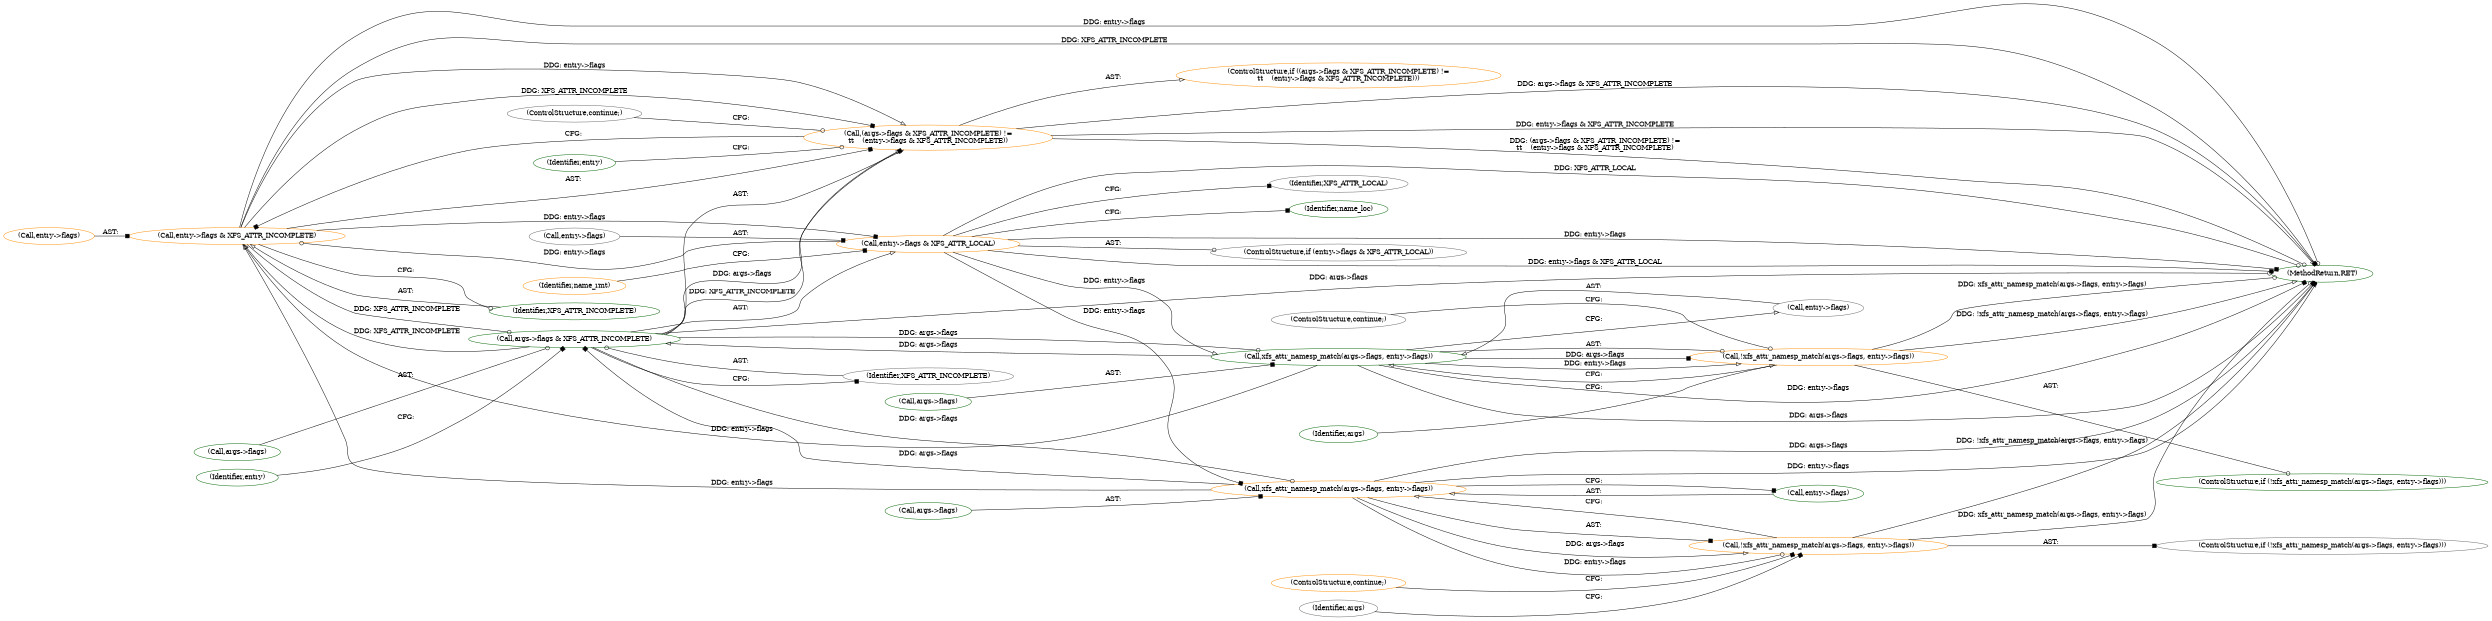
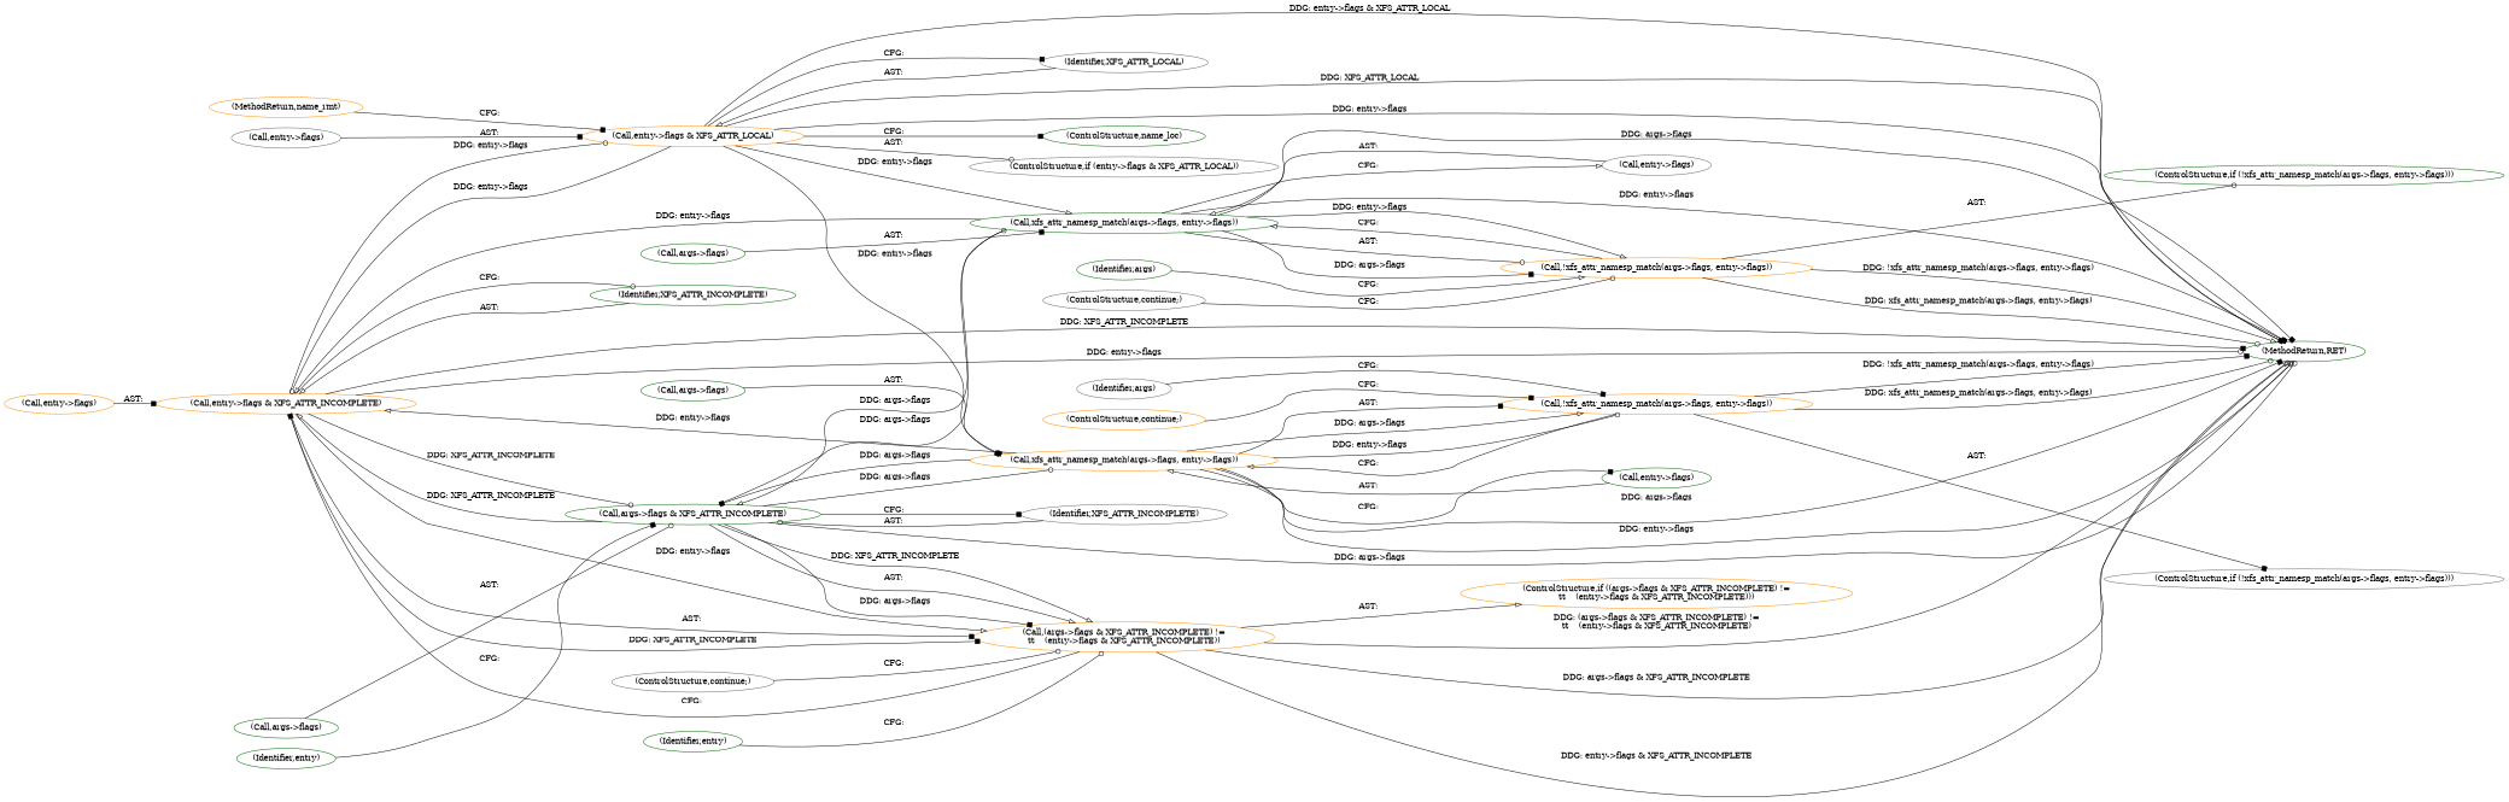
  digraph {
    rankdir=LR
    node [color=darkgreen]
    edge [arrowhead=box]
    n1 [color=darkorange label="(Call,entry->flags & XFS_ATTR_INCOMPLETE)"]
    n2 [label="(Call,args->flags & XFS_ATTR_INCOMPLETE)"]
    n3 [color=darkorange label="(Call,entry->flags & XFS_ATTR_LOCAL)"]
    n4 [color=darkorange label="(Call,(args->flags & XFS_ATTR_INCOMPLETE) !=\n\t\t    (entry->flags & XFS_ATTR_INCOMPLETE))"]
    n5 [label="(Identifier,XFS_ATTR_INCOMPLETE)"]
    n6 [label="(MethodReturn,RET)"]
    n7 [label="(Call,xfs_attr_namesp_match(args->flags, entry->flags))"]
    n8 [color=darkorange label="(Call,xfs_attr_namesp_match(args->flags, entry->flags))"]
    n9 [color=gray40 label="(Identifier,XFS_ATTR_INCOMPLETE)"]
    n10 [color=gray40 label="(ControlStructure,if (entry->flags & XFS_ATTR_LOCAL))"]
    n11 [color=gray40 label="(Identifier,XFS_ATTR_LOCAL)"]
-   n12 [label="(Identifier,name_loc)"]
+   n12 [label="(ControlStructure,name_loc)"]
    n13 [color=darkorange label="(ControlStructure,if ((args->flags & XFS_ATTR_INCOMPLETE) !=\n\t\t    (entry->flags & XFS_ATTR_INCOMPLETE)))"]
    n14 [color=darkorange label="(Call,!xfs_attr_namesp_match(args->flags, entry->flags))"]
    n15 [color=gray40 label="(Call,entry->flags)"]
    n16 [label="(ControlStructure,if (!xfs_attr_namesp_match(args->flags, entry->flags)))"]
    n17 [color=darkorange label="(Call,!xfs_attr_namesp_match(args->flags, entry->flags))"]
    n18 [label="(Call,entry->flags)"]
    n19 [color=gray40 label="(ControlStructure,if (!xfs_attr_namesp_match(args->flags, entry->flags)))"]
-   n20 [color=darkorange label="(Identifier,name_rmt)"]
+   n20 [color=darkorange label="(MethodReturn,name_rmt)"]
    n21 [color=gray40 label="(Identifier,args)"]
    n22 [color=gray40 label="(Call,entry->flags)"]
    n23 [label="(Identifier,args)"]
    n24 [color=gray40 label="(ControlStructure,continue;)"]
    n25 [color=darkorange label="(Call,entry->flags)"]
    n26 [color=gray40 label="(ControlStructure,continue;)"]
    n27 [label="(Call,args->flags)"]
    n28 [label="(Call,args->flags)"]
    n29 [label="(Identifier,entry)"]
    n30 [label="(Call,args->flags)"]
    n31 [label="(Identifier,entry)"]
    n32 [color=darkorange label="(ControlStructure,continue;)"]
    n1 -> n2 [arrowhead=odot label="DDG: XFS_ATTR_INCOMPLETE"]
-   n1 -> n3 [label="DDG: entry->flags"]
+   n1 -> n3 [arrowhead=odot label="DDG: entry->flags"]
    n1 -> n4 [label="AST: "]
    n1 -> n4 [arrowhead=onormal label="DDG: entry->flags"]
    n1 -> n4 [label="DDG: XFS_ATTR_INCOMPLETE"]
    n1 -> n5 [arrowhead=odot label="CFG: "]
    n1 -> n6 [arrowhead=odot label="DDG: entry->flags"]
    n1 -> n6 [label="DDG: XFS_ATTR_INCOMPLETE"]
    n2 -> n1 [arrowhead=onormal label="DDG: XFS_ATTR_INCOMPLETE"]
    n2 -> n4 [arrowhead=onormal label="AST: "]
    n2 -> n4 [label="DDG: args->flags"]
    n2 -> n4 [arrowhead=onormal label="DDG: XFS_ATTR_INCOMPLETE"]
    n2 -> n6 [arrowhead=odot label="DDG: args->flags"]
    n2 -> n7 [arrowhead=odot label="DDG: args->flags"]
    n2 -> n8 [arrowhead=odot label="DDG: args->flags"]
    n2 -> n9 [label="CFG: "]
    n3 -> n1 [arrowhead=odot label="DDG: entry->flags"]
    n3 -> n6 [label="DDG: entry->flags & XFS_ATTR_LOCAL"]
    n3 -> n6 [arrowhead=odot label="DDG: XFS_ATTR_LOCAL"]
    n3 -> n6 [label="DDG: entry->flags"]
    n3 -> n7 [arrowhead=onormal label="DDG: entry->flags"]
    n3 -> n8 [label="DDG: entry->flags"]
    n3 -> n10 [arrowhead=odot label="AST: "]
    n3 -> n11 [label="CFG: "]
    n3 -> n12 [label="CFG: "]
    n4 -> n1 [label="CFG: "]
    n4 -> n6 [arrowhead=onormal label="DDG: entry->flags & XFS_ATTR_INCOMPLETE"]
    n4 -> n6 [arrowhead=odot label="DDG: (args->flags & XFS_ATTR_INCOMPLETE) !=\n\t\t    (entry->flags & XFS_ATTR_INCOMPLETE)"]
    n4 -> n6 [arrowhead=odot label="DDG: args->flags & XFS_ATTR_INCOMPLETE"]
    n4 -> n13 [arrowhead=onormal label="AST: "]
    n5 -> n1 [arrowhead=onormal label="AST: "]
    n7 -> n1 [arrowhead=onormal label="DDG: entry->flags"]
    n7 -> n2 [arrowhead=onormal label="DDG: args->flags"]
    n7 -> n6 [label="DDG: args->flags"]
    n7 -> n6 [label="DDG: entry->flags"]
    n7 -> n14 [arrowhead=odot label="AST: "]
    n7 -> n14 [label="DDG: args->flags"]
    n7 -> n14 [arrowhead=onormal label="DDG: entry->flags"]
    n7 -> n15 [arrowhead=onormal label="CFG: "]
    n8 -> n1 [arrowhead=onormal label="DDG: entry->flags"]
    n8 -> n2 [label="DDG: args->flags"]
    n8 -> n6 [label="DDG: args->flags"]
    n8 -> n6 [arrowhead=onormal label="DDG: entry->flags"]
    n8 -> n17 [label="AST: "]
    n8 -> n17 [arrowhead=onormal label="DDG: args->flags"]
    n8 -> n17 [arrowhead=odot label="DDG: entry->flags"]
    n8 -> n18 [label="CFG: "]
    n9 -> n2 [arrowhead=odot label="AST: "]
-   n2 -> n3 [arrowhead=onormal label="AST: "]
+   n11 -> n3 [arrowhead=onormal label="AST: "]
    n14 -> n6 [arrowhead=onormal label="DDG: !xfs_attr_namesp_match(args->flags, entry->flags)"]
    n14 -> n6 [arrowhead=odot label="DDG: xfs_attr_namesp_match(args->flags, entry->flags)"]
    n14 -> n7 [arrowhead=onormal label="CFG: "]
    n14 -> n16 [arrowhead=odot label="AST: "]
    n15 -> n7 [arrowhead=onormal label="AST: "]
    n17 -> n6 [label="DDG: !xfs_attr_namesp_match(args->flags, entry->flags)"]
    n17 -> n6 [arrowhead=odot label="DDG: xfs_attr_namesp_match(args->flags, entry->flags)"]
    n17 -> n8 [arrowhead=onormal label="CFG: "]
    n17 -> n19 [label="AST: "]
    n18 -> n8 [arrowhead=onormal label="AST: "]
    n20 -> n3 [label="CFG: "]
    n21 -> n17 [label="CFG: "]
    n22 -> n3 [label="AST: "]
    n23 -> n14 [arrowhead=onormal label="CFG: "]
    n24 -> n4 [arrowhead=odot label="CFG: "]
    n25 -> n1 [label="AST: "]
    n26 -> n14 [arrowhead=odot label="CFG: "]
    n27 -> n2 [arrowhead=odot label="AST: "]
    n28 -> n7 [label="AST: "]
    n29 -> n2 [label="CFG: "]
    n30 -> n8 [label="AST: "]
    n31 -> n4 [arrowhead=odot label="CFG: "]
    n32 -> n17 [label="CFG: "]
  }
